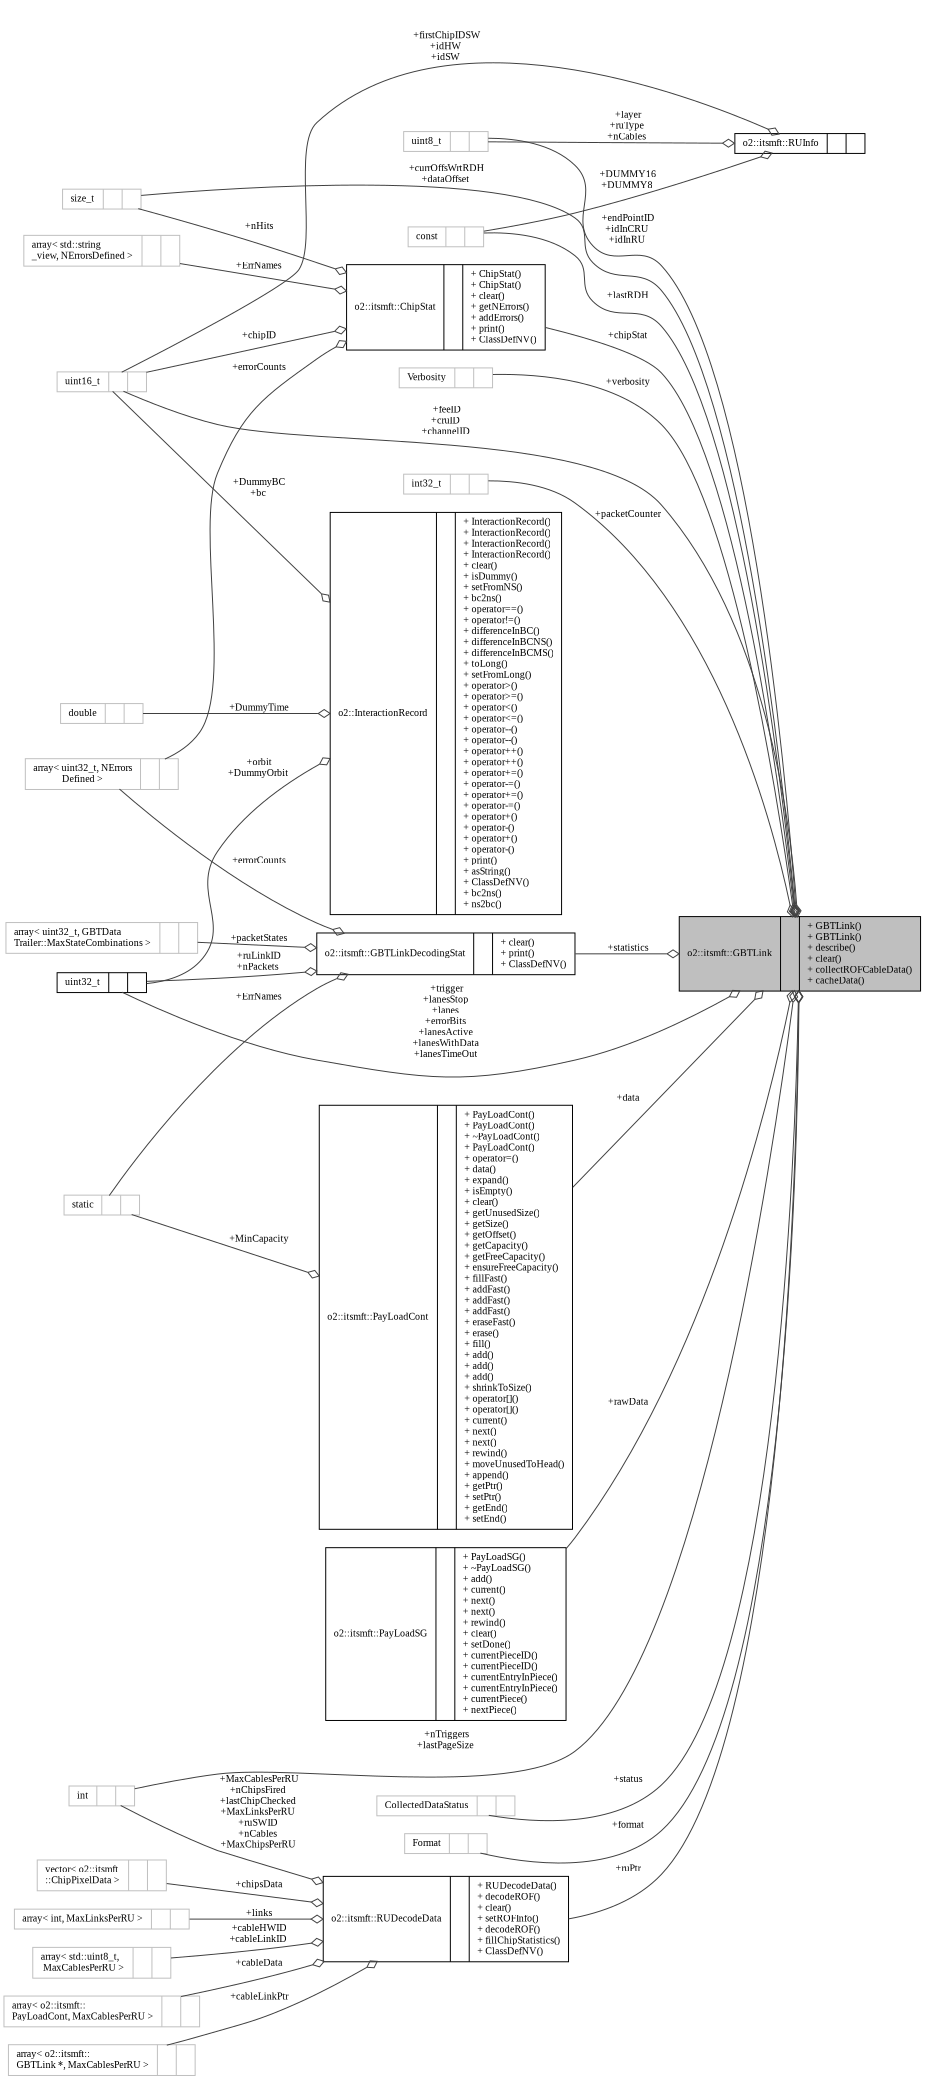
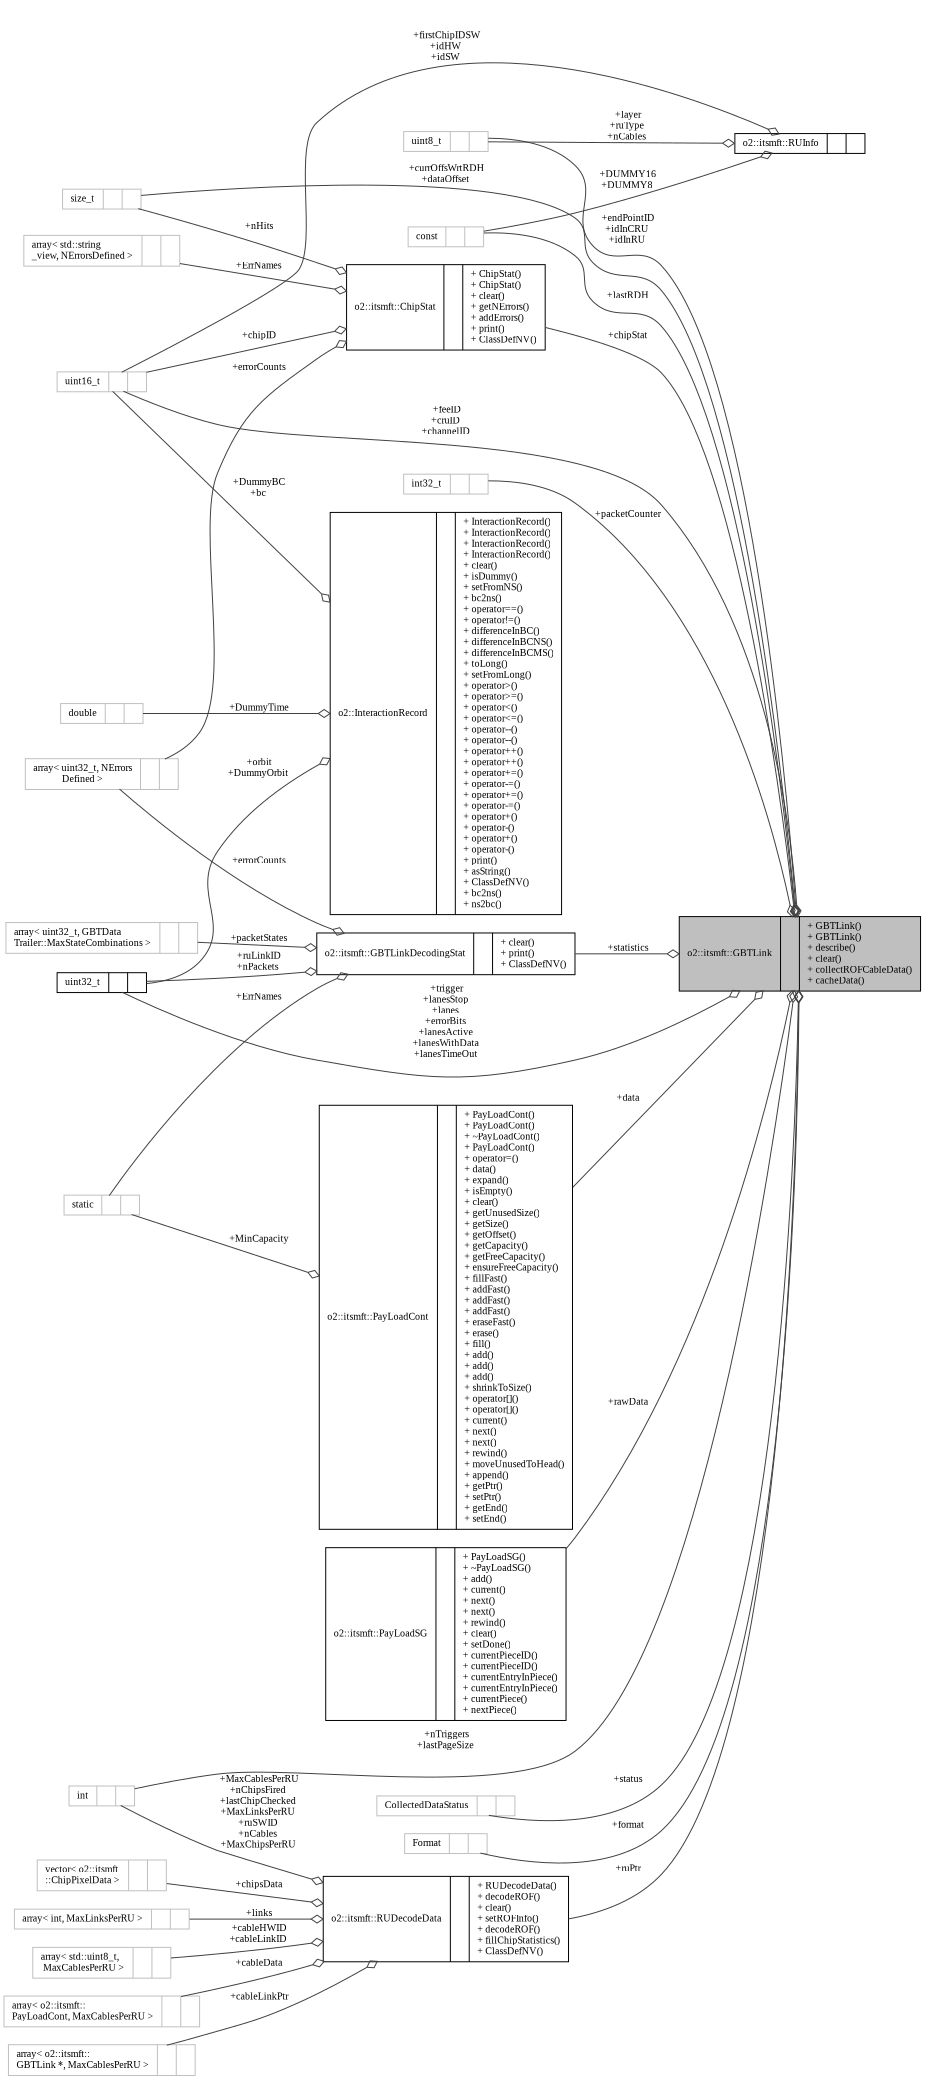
  digraph {
    fontname="Liberation Serif"
    rankdir=LR
    node [color=grey75 fontname="Liberation Serif" fontsize=10 shape=record]
    edge [arrowhead=odiamond color=grey25 fontname="Liberation Serif" fontsize=10 labelfontname=Helvetica labelfontsize=10 style=solid]
    n1 [color=black fillcolor=grey75 fontcolor=black height=0.2 label="{o2::itsmft::GBTLink\n||+ GBTLink()\l+ GBTLink()\l+ describe()\l+ clear()\l+ collectROFCableData()\l+ cacheData()\l}" style=filled width=0.4]
    n2 [color=black height=0.2 label="{o2::itsmft::ChipStat\n||+ ChipStat()\l+ ChipStat()\l+ clear()\l+ getNErrors()\l+ addErrors()\l+ print()\l+ ClassDefNV()\l}" width=0.4]
    n3 [height=0.2 label="{uint16_t\n||}" width=0.4]
    n4 [color=black height=0.2 label="{o2::InteractionRecord\n||+ InteractionRecord()\l+ InteractionRecord()\l+ InteractionRecord()\l+ InteractionRecord()\l+ clear()\l+ isDummy()\l+ setFromNS()\l+ bc2ns()\l+ operator==()\l+ operator!=()\l+ differenceInBC()\l+ differenceInBCNS()\l+ differenceInBCMS()\l+ toLong()\l+ setFromLong()\l+ operator\>()\l+ operator\>=()\l+ operator\<()\l+ operator\<=()\l+ operator--()\l+ operator--()\l+ operator++()\l+ operator++()\l+ operator+=()\l+ operator-=()\l+ operator+=()\l+ operator-=()\l+ operator+()\l+ operator-()\l+ operator+()\l+ operator-()\l+ print()\l+ asString()\l+ ClassDefNV()\l+ bc2ns()\l+ ns2bc()\l}" width=0.4]
    n5 [color=black height=0.2 label="{o2::itsmft::RUInfo\n||}" width=0.4]
    n6 [height=0.2 label="{array\< uint32_t, NErrors\lDefined \>\n||}" width=0.4]
    n7 [color=black height=0.2 label="{o2::itsmft::GBTLinkDecodingStat\n||+ clear()\l+ print()\l+ ClassDefNV()\l}" width=0.4]
    n8 [height=0.2 label="{size_t\n||}" width=0.4]
    n9 [height=0.2 label="{array\< std::string\l_view, NErrorsDefined \>\n||}" width=0.4]
    n10 [height=0.2 label="{double\n||}" width=0.4]
    n11 [color=black height=0.2 label="{uint32_t\n||}" width=0.4]
    n12 [height=0.2 label="{CollectedDataStatus\n||}" width=0.4]
    n13 [height=0.2 label="{Format\n||}" width=0.4]
    n14 [height=0.2 label="{uint8_t\n||}" width=0.4]
-   n15 [height=0.2 label="{Verbosity\n||}" width=0.4]
    n16 [height=0.2 label="{int32_t\n||}" width=0.4]
    n17 [height=0.2 label="{int\n||}" width=0.4]
    n18 [color=black height=0.2 label="{o2::itsmft::RUDecodeData\n||+ RUDecodeData()\l+ decodeROF()\l+ clear()\l+ setROFInfo()\l+ decodeROF()\l+ fillChipStatistics()\l+ ClassDefNV()\l}" width=0.4]
    n19 [height=0.2 label="{array\< uint32_t, GBTData\lTrailer::MaxStateCombinations \>\n||}" width=0.4]
    n20 [height=0.2 label="{static\n||}" width=0.4]
    n21 [color=black height=0.2 label="{o2::itsmft::PayLoadCont\n||+ PayLoadCont()\l+ PayLoadCont()\l+ ~PayLoadCont()\l+ PayLoadCont()\l+ operator=()\l+ data()\l+ expand()\l+ isEmpty()\l+ clear()\l+ getUnusedSize()\l+ getSize()\l+ getOffset()\l+ getCapacity()\l+ getFreeCapacity()\l+ ensureFreeCapacity()\l+ fillFast()\l+ addFast()\l+ addFast()\l+ addFast()\l+ eraseFast()\l+ erase()\l+ fill()\l+ add()\l+ add()\l+ add()\l+ shrinkToSize()\l+ operator[]()\l+ operator[]()\l+ current()\l+ next()\l+ next()\l+ rewind()\l+ moveUnusedToHead()\l+ append()\l+ getPtr()\l+ setPtr()\l+ getEnd()\l+ setEnd()\l}" width=0.4]
    n22 [height=0.2 label="{const\n||}" width=0.4]
    n23 [color=black height=0.2 label="{o2::itsmft::PayLoadSG\n||+ PayLoadSG()\l+ ~PayLoadSG()\l+ add()\l+ current()\l+ next()\l+ next()\l+ rewind()\l+ clear()\l+ setDone()\l+ currentPieceID()\l+ currentPieceID()\l+ currentEntryInPiece()\l+ currentEntryInPiece()\l+ currentPiece()\l+ nextPiece()\l}" width=0.4]
    n24 [height=0.2 label="{array\< std::uint8_t,\l MaxCablesPerRU \>\n||}" width=0.4]
    n25 [height=0.2 label="{vector\< o2::itsmft\l::ChipPixelData \>\n||}" width=0.4]
    n26 [height=0.2 label="{array\< o2::itsmft::\lPayLoadCont, MaxCablesPerRU \>\n||}" width=0.4]
    n27 [height=0.2 label="{array\< o2::itsmft::\lGBTLink *, MaxCablesPerRU \>\n||}" width=0.4]
    n28 [height=0.2 label="{array\< int, MaxLinksPerRU \>\n||}" width=0.4]
    n2 -> n1 [label=" +chipStat"]
    n3 -> n1 [label=" +feeID\n+cruID\n+channelID"]
    n3 -> n2 [label=" +chipID"]
    n3 -> n4 [label=" +DummyBC\n+bc"]
    n3 -> n5 [label=" +firstChipIDSW\n+idHW\n+idSW"]
    n6 -> n2 [label=" +errorCounts"]
    n6 -> n7 [label=" +errorCounts"]
    n7 -> n1 [label=" +statistics"]
    n8 -> n1 [label=" +currOffsWrtRDH\n+dataOffset"]
    n8 -> n2 [label=" +nHits"]
    n9 -> n2 [label=" +ErrNames"]
    n10 -> n4 [label=" +DummyTime"]
    n11 -> n1 [label=" +trigger\n+lanesStop\n+lanes\n+errorBits\n+lanesActive\n+lanesWithData\n+lanesTimeOut"]
    n11 -> n4 [label=" +orbit\n+DummyOrbit"]
    n11 -> n7 [label=" +ruLinkID\n+nPackets"]
    n12 -> n1 [label=" +status"]
    n13 -> n1 [label=" +format"]
    n14 -> n1 [label=" +endPointID\n+idInCRU\n+idInRU"]
    n14 -> n5 [label=" +layer\n+ruType\n+nCables"]
-   n15 -> n1 [label=" +verbosity"]
    n16 -> n1 [label=" +packetCounter"]
    n17 -> n1 [label=" +nTriggers\n+lastPageSize"]
    n17 -> n18 [label=" +MaxCablesPerRU\n+nChipsFired\n+lastChipChecked\n+MaxLinksPerRU\n+ruSWID\n+nCables\n+MaxChipsPerRU"]
    n18 -> n1 [label=" +ruPtr"]
    n19 -> n7 [label=" +packetStates"]
    n20 -> n7 [label=" +ErrNames"]
    n20 -> n21 [label=" +MinCapacity"]
    n21 -> n1 [label=" +data"]
    n22 -> n1 [label=" +lastRDH"]
    n22 -> n5 [label=" +DUMMY16\n+DUMMY8"]
    n23 -> n1 [label=" +rawData"]
    n24 -> n18 [label=" +cableHWID\n+cableLinkID"]
    n25 -> n18 [label=" +chipsData"]
    n26 -> n18 [label=" +cableData"]
    n27 -> n18 [label=" +cableLinkPtr"]
    n28 -> n18 [label=" +links"]
  }
